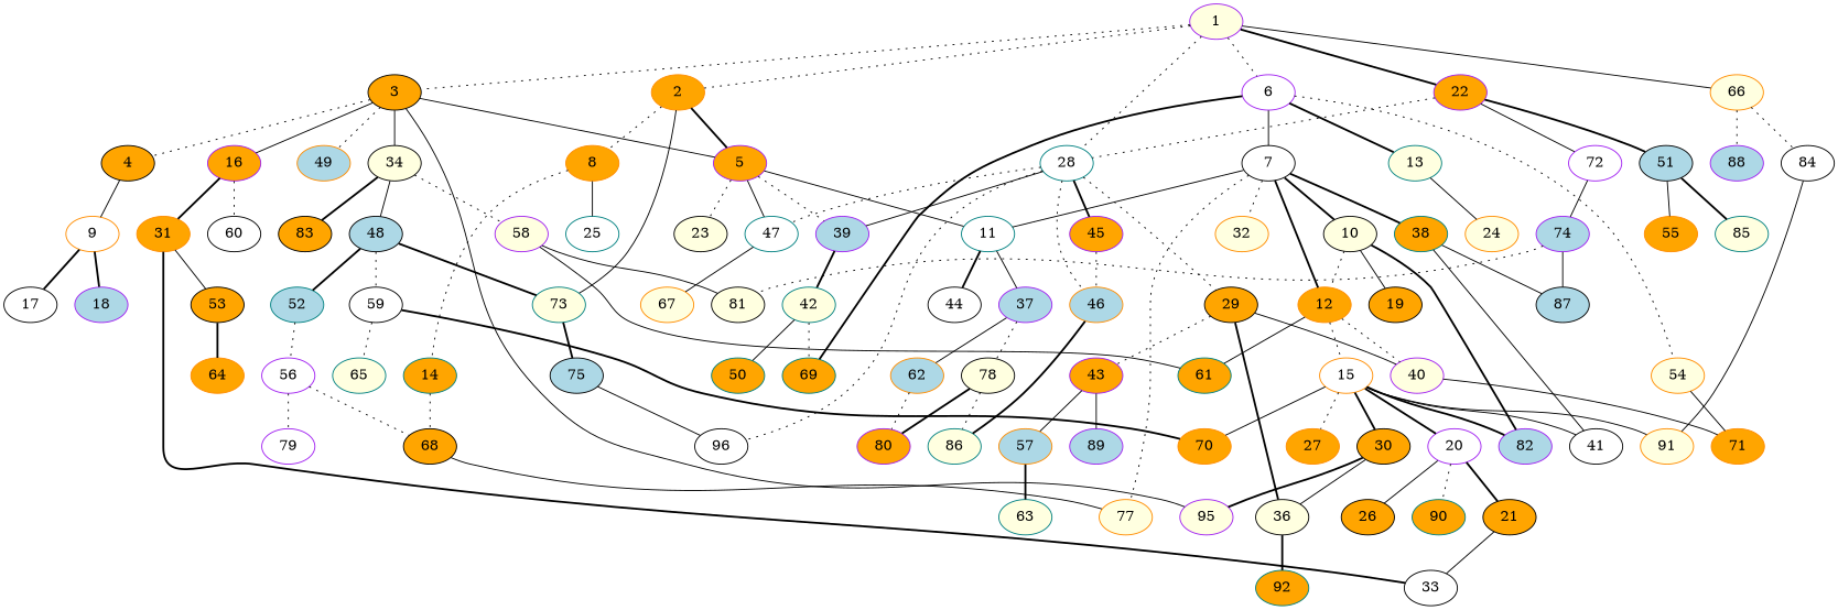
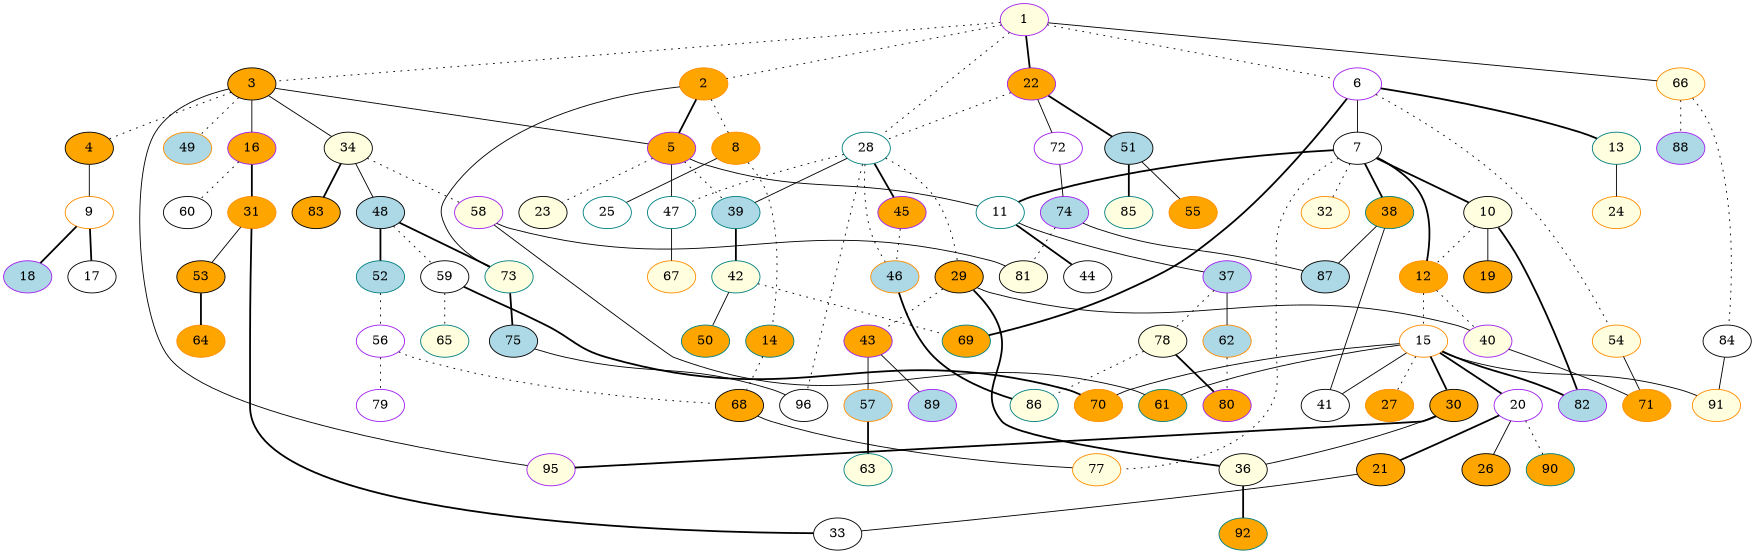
  graph {
    node [color=black fillcolor=orange style=filled]
    edge [style=solid]
    1 [color=purple fillcolor=lightyellow]
    2 [color=darkorange]
    3
    6 [color=purple fillcolor=white]
    22 [color=purple]
    28 [color=teal fillcolor=white]
    66 [color=darkorange fillcolor=lightyellow]
    5 [color=purple]
    8 [color=darkorange]
    73 [color=teal fillcolor=lightyellow]
    4
    16 [color=purple]
    34 [fillcolor=lightyellow]
    n14 [color=purple fillcolor=lightyellow label=95]
    49 [color=darkorange fillcolor=lightblue]
    7 [fillcolor=white]
    13 [color=teal fillcolor=lightyellow]
    54 [color=darkorange fillcolor=lightyellow]
    69 [color=teal]
    51 [fillcolor=lightblue]
    72 [color=purple fillcolor=white]
-   39 [color=purple fillcolor=lightblue]
+   39 [color=teal fillcolor=lightblue]
    47 [color=teal fillcolor=white]
    46 [color=darkorange fillcolor=lightblue]
    29
    45 [color=purple]
    n27 [fillcolor=white label=96]
    84 [fillcolor=white]
    88 [color=purple fillcolor=lightblue]
    11 [color=teal fillcolor=white]
    23 [fillcolor=lightyellow]
    14 [color=teal]
    25 [color=teal fillcolor=white]
    75 [fillcolor=lightblue]
    9 [color=darkorange fillcolor=white]
    31 [color=darkorange]
    60 [fillcolor=white]
    48 [fillcolor=lightblue]
    58 [color=purple fillcolor=lightyellow]
    83
    17 [fillcolor=white]
    18 [color=purple fillcolor=lightblue]
    37 [color=purple fillcolor=lightblue]
    44 [fillcolor=white]
    42 [color=teal fillcolor=lightyellow]
    67 [color=darkorange fillcolor=lightyellow]
    10 [fillcolor=lightyellow]
    12 [color=darkorange]
    32 [color=darkorange fillcolor=lightyellow]
    38 [color=teal]
    77 [color=darkorange fillcolor=lightyellow]
    24 [color=darkorange fillcolor=lightyellow]
    71 [color=darkorange]
    19
    82 [color=purple fillcolor=lightblue]
    15 [color=darkorange fillcolor=white]
    40 [color=purple fillcolor=lightyellow]
    61 [color=teal]
    41 [fillcolor=white]
    87 [fillcolor=lightblue]
    68
    86 [color=teal fillcolor=lightyellow]
    62 [color=darkorange fillcolor=lightblue]
    78 [fillcolor=lightyellow]
    20 [color=purple fillcolor=white]
    27 [color=darkorange]
    30
    70 [color=darkorange]
    91 [color=darkorange fillcolor=lightyellow]
    21
    26
    90 [color=teal]
    36 [fillcolor=lightyellow]
    33 [fillcolor=white]
    53
    85 [color=teal fillcolor=lightyellow]
    55 [color=darkorange]
    74 [color=purple fillcolor=lightblue]
    43 [color=purple]
    92 [color=teal]
    57 [color=darkorange fillcolor=lightblue]
    89 [color=purple fillcolor=lightblue]
    64 [color=darkorange]
    52 [color=teal fillcolor=lightblue]
    59 [fillcolor=white]
    81 [fillcolor=lightyellow]
    80 [color=purple]
    50 [color=teal]
    63 [color=teal fillcolor=lightyellow]
    56 [color=purple fillcolor=white]
    65 [color=teal fillcolor=lightyellow]
    79 [color=purple fillcolor=white]
    1 -- 2 [style=dotted]
    1 -- 3 [style=dotted]
    1 -- 6 [style=dotted]
    1 -- 22 [style=bold]
    1 -- 28 [style=dotted]
    1 -- 66
    2 -- 5 [style=bold]
    2 -- 8 [style=dotted]
    2 -- 73
    3 -- 5
    3 -- 4 [style=dotted]
    3 -- 16
    3 -- 34
    3 -- n14
    3 -- 49 [style=dotted]
    6 -- 7
    6 -- 13 [style=bold]
    6 -- 54 [style=dotted]
    6 -- 69 [style=bold]
    22 -- 28 [style=dotted]
    22 -- 51 [style=bold]
    22 -- 72
    28 -- 39
    28 -- 47 [style=dotted]
    28 -- 46 [style=dotted]
    28 -- 29 [style=dotted]
    28 -- 45 [style=bold]
    28 -- n27 [style=dotted]
    66 -- 84 [style=dotted]
    66 -- 88 [style=dotted]
    5 -- 39 [style=dotted]
    5 -- 47
    5 -- 11
    5 -- 23 [style=dotted]
    8 -- 14 [style=dotted]
    8 -- 25
    73 -- 75 [style=bold]
    4 -- 9
    16 -- 31 [style=bold]
    16 -- 60 [style=dotted]
    34 -- 48
    34 -- 58 [style=dotted]
    34 -- 83 [style=bold]
-   7 -- 11
+   7 -- 11 [style=bold]
    7 -- 10 [style=bold]
    7 -- 12 [style=bold]
    7 -- 32 [style=dotted]
    7 -- 38 [style=bold]
    7 -- 77 [style=dotted]
    13 -- 24
    54 -- 71
    51 -- 85 [style=bold]
    51 -- 55
    72 -- 74
    39 -- 42 [style=bold]
    47 -- 67
    46 -- 86 [style=bold]
    29 -- 40
    29 -- 36 [style=bold]
    29 -- 43 [style=dotted]
    45 -- 46 [style=dotted]
    84 -- 91
    11 -- 37
    11 -- 44 [style=bold]
    14 -- 68 [style=dotted]
    75 -- n27
    9 -- 17 [style=bold]
    9 -- 18 [style=bold]
    31 -- 33 [style=bold]
    31 -- 53
    48 -- 73 [style=bold]
    48 -- 52 [style=bold]
    48 -- 59 [style=dotted]
    58 -- 61
    58 -- 81
    37 -- 62
    37 -- 78 [style=dotted]
    42 -- 69 [style=dotted]
    42 -- 50
    10 -- 12 [style=dotted]
    10 -- 19
    10 -- 82 [style=bold]
    12 -- 15 [style=dotted]
    12 -- 40 [style=dotted]
-   12 -- 61
+   15 -- 61
    38 -- 41
    38 -- 87
    15 -- 82 [style=bold]
    15 -- 41
    15 -- 20 [style=bold]
    15 -- 27 [style=dotted]
    15 -- 30 [style=bold]
    15 -- 70
    15 -- 91
    40 -- 71
    68 -- 77
    62 -- 80 [style=dotted]
    78 -- 86 [style=dotted]
    78 -- 80 [style=bold]
    20 -- 21 [style=bold]
    20 -- 26
    20 -- 90 [style=dotted]
    30 -- n14 [style=bold]
    30 -- 36
    21 -- 33
    36 -- 92 [style=bold]
    53 -- 64 [style=bold]
    74 -- 87
    74 -- 81 [style=dotted]
    43 -- 57
    43 -- 89
    57 -- 63 [style=bold]
    52 -- 56 [style=dotted]
    59 -- 70 [style=bold]
    59 -- 65 [style=dotted]
    56 -- 68 [style=dotted]
    56 -- 79 [style=dotted]
  }
